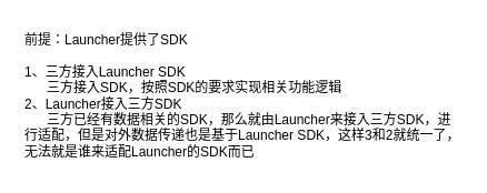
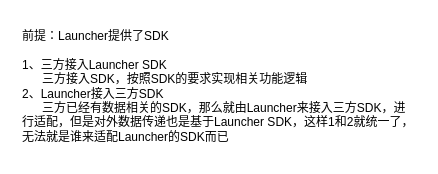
  <mxCell id="0" />
  <mxCell id="1" parent="0" />
- <mxCell id="2" value="&lt;div&gt;前提：Launcher提供了SDK&lt;/div&gt;&lt;div&gt;&lt;br&gt;&lt;/div&gt;1、三方接入Launcher SDK&lt;div&gt;&amp;nbsp; &amp;nbsp; &amp;nbsp; 三方接入SDK，按照SDK的要求实现相关功能逻辑&lt;/div&gt;&lt;div&gt;2、Launcher接入三方SDK&lt;/div&gt;&lt;div&gt;&amp;nbsp; &amp;nbsp; &amp;nbsp; 三方已经有数据相关的SDK，那么就由Launcher来接入三方SDK，进行适配，但是对外数据传递也是基于Launcher SDK，这样3和2就统一了，无法就是谁来适配Launcher的SDK而已&lt;/div&gt;" style="text;html=1;align=left;verticalAlign=middle;whiteSpace=wrap;rounded=0;" vertex="1" parent="1"><mxGeometry x="20" y="20" width="396" height="132" as="geometry" /></mxCell>
+ <mxCell id="2" value="&lt;div&gt;前提：Launcher提供了SDK&lt;/div&gt;&lt;div&gt;&lt;br&gt;&lt;/div&gt;1、三方接入Launcher SDK&lt;div&gt;&amp;nbsp; &amp;nbsp; &amp;nbsp; 三方接入SDK，按照SDK的要求实现相关功能逻辑&lt;/div&gt;&lt;div&gt;2、Launcher接入三方SDK&lt;/div&gt;&lt;div&gt;&amp;nbsp; &amp;nbsp; &amp;nbsp; 三方已经有数据相关的SDK，那么就由Launcher来接入三方SDK，进行适配，但是对外数据传递也是基于Launcher SDK，这样1和2就统一了，无法就是谁来适配Launcher的SDK而已&lt;/div&gt;" style="text;html=1;align=left;verticalAlign=middle;whiteSpace=wrap;rounded=0;" vertex="1" parent="1"><mxGeometry x="20" y="20" width="396" height="132" as="geometry" /></mxCell>
